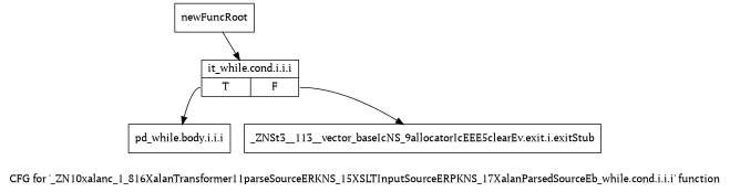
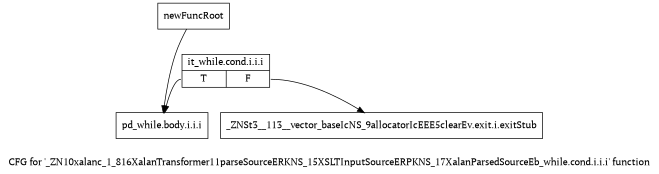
  digraph {
    fontname="PT Serif"
    label="CFG for '_ZN10xalanc_1_816XalanTransformer11parseSourceERKNS_15XSLTInputSourceERPKNS_17XalanParsedSourceEb_while.cond.i.i.i' function"
    node [fontname="PT Serif" shape=record]
    edge [fontname="PT Serif"]
    n1 [label="{newFuncRoot}"]
    n2 [label="{it_while.cond.i.i.i|{<s0>T|<s1>F}}"]
    n3 [label="{_ZNSt3__113__vector_baseIcNS_9allocatorIcEEE5clearEv.exit.i.exitStub}"]
    n4 [label="{pd_while.body.i.i.i}"]
-   n1 -> n2
+   n1 -> n4
    n2 -> n3 [tailport=s1]
    n2 -> n4 [tailport=s0]
  }
